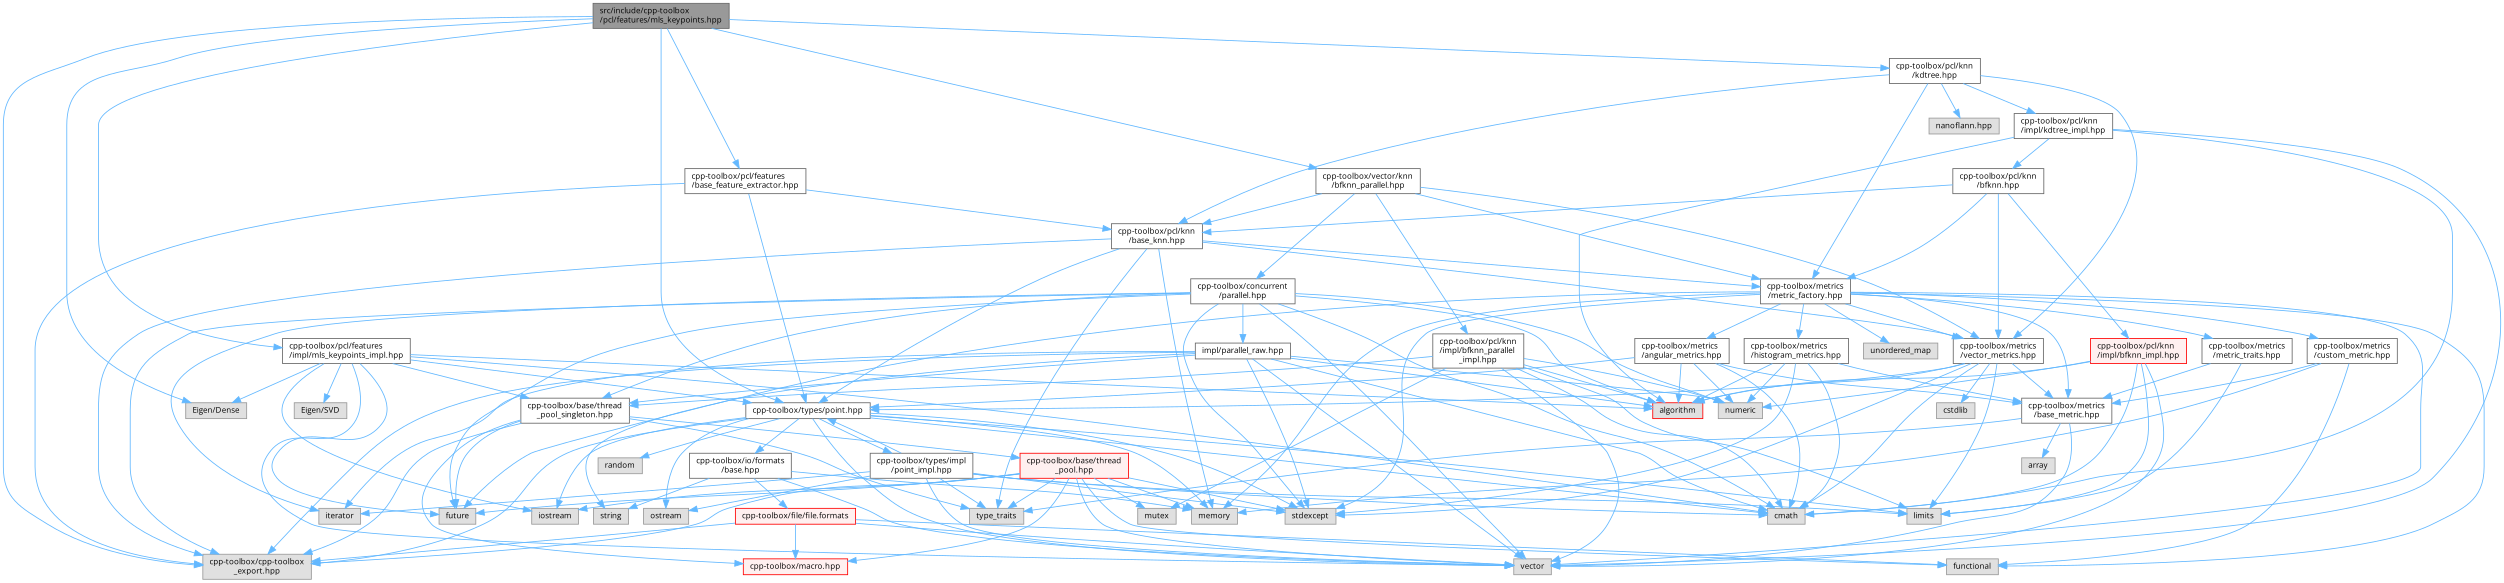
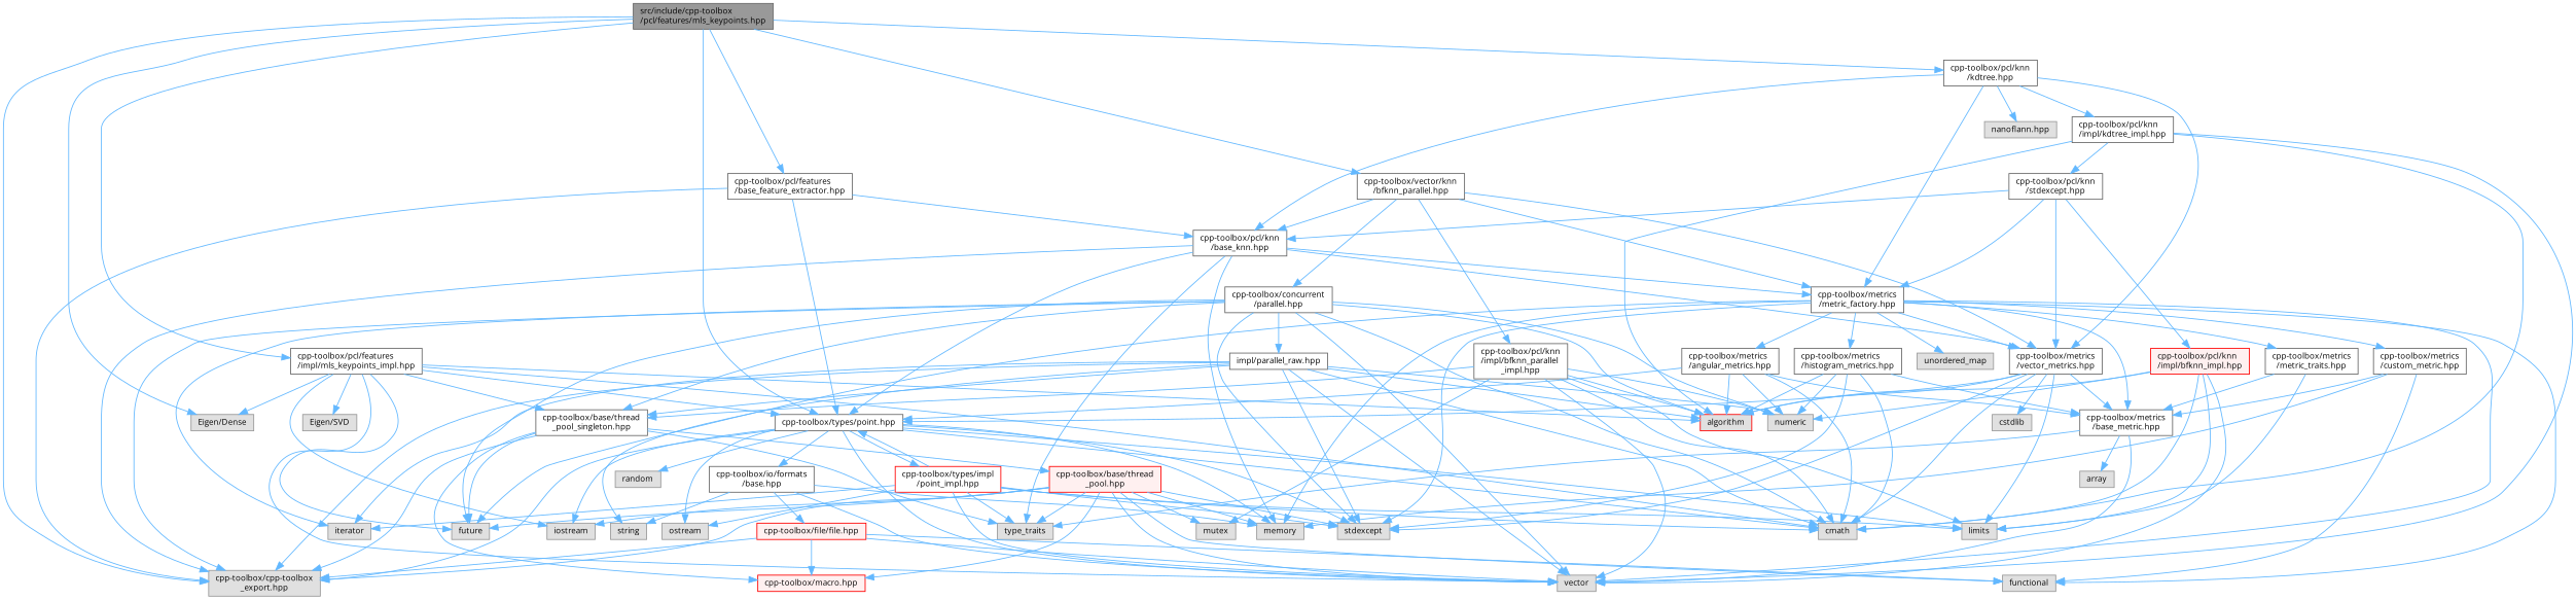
  digraph {
    fontname="Open Sans"
    node [color=grey60 fillcolor="#E0E0E0" fontname="Open Sans" fontsize=10 shape=box style=filled]
    edge [color=steelblue1 fontname="Open Sans" fontsize=10 labelfontname=Helvetica labelfontsize=10 style=solid]
    n1 [color=gray40 fillcolor=grey60 fontcolor=black height=0.2 label="src/include/cpp-toolbox\l/pcl/features/mls_keypoints.hpp" width=0.4]
    n2 [height=0.2 label="cpp-toolbox/cpp-toolbox\l_export.hpp" width=0.4]
    n3 [color=grey40 fillcolor=white height=0.2 label="cpp-toolbox/pcl/features\l/base_feature_extractor.hpp" width=0.4]
    n4 [color=grey40 fillcolor=white height=0.2 label="cpp-toolbox/types/point.hpp" width=0.4]
    n5 [color=grey40 fillcolor=white height=0.2 label="cpp-toolbox/pcl/knn\l/kdtree.hpp" width=0.4]
    n6 [color=grey40 fillcolor=white height=0.2 label="cpp-toolbox/vector/knn\l/bfknn_parallel.hpp" width=0.4]
    n7 [height=0.2 label="Eigen/Dense" width=0.4]
    n8 [color=grey40 fillcolor=white height=0.2 label="cpp-toolbox/pcl/features\l/impl/mls_keypoints_impl.hpp" width=0.4]
    n9 [color=grey40 fillcolor=white height=0.2 label="cpp-toolbox/pcl/knn\l/base_knn.hpp" width=0.4]
    n10 [height=0.2 label=memory width=0.4]
    n11 [height=0.2 label=cmath width=0.4]
    n12 [height=0.2 label=iostream width=0.4]
    n13 [height=0.2 label=limits width=0.4]
    n14 [height=0.2 label=ostream width=0.4]
    n15 [height=0.2 label=random width=0.4]
    n16 [height=0.2 label=stdexcept width=0.4]
    n17 [height=0.2 label=vector width=0.4]
    n18 [color=grey40 fillcolor=white height=0.2 label="cpp-toolbox/io/formats\l/base.hpp" width=0.4]
-   n19 [color=grey40 fillcolor=white height=0.2 label="cpp-toolbox/types/impl\l/point_impl.hpp" width=0.4]
+   n19 [color=red fillcolor=white height=0.2 label="cpp-toolbox/types/impl\l/point_impl.hpp" width=0.4]
    n20 [color=grey40 fillcolor=white height=0.2 label="cpp-toolbox/metrics\l/vector_metrics.hpp" width=0.4]
    n21 [color=grey40 fillcolor=white height=0.2 label="cpp-toolbox/metrics\l/metric_factory.hpp" width=0.4]
    n22 [height=0.2 label="nanoflann.hpp" width=0.4]
    n23 [color=grey40 fillcolor=white height=0.2 label="cpp-toolbox/pcl/knn\l/impl/kdtree_impl.hpp" width=0.4]
    n24 [color=grey40 fillcolor=white height=0.2 label="cpp-toolbox/concurrent\l/parallel.hpp" width=0.4]
    n25 [color=grey40 fillcolor=white height=0.2 label="cpp-toolbox/pcl/knn\l/impl/bfknn_parallel\l_impl.hpp" width=0.4]
    n26 [color=red height=0.2 label=algorithm width=0.4]
    n27 [height=0.2 label=future width=0.4]
    n28 [color=grey40 fillcolor=white height=0.2 label="cpp-toolbox/base/thread\l_pool_singleton.hpp" width=0.4]
    n29 [height=0.2 label="Eigen/SVD" width=0.4]
    n30 [height=0.2 label=type_traits width=0.4]
    n31 [height=0.2 label=cstdlib width=0.4]
    n32 [color=grey40 fillcolor=white height=0.2 label="cpp-toolbox/metrics\l/base_metric.hpp" width=0.4]
    n33 [height=0.2 label=string width=0.4]
    n34 [height=0.2 label=functional width=0.4]
    n35 [height=0.2 label=unordered_map width=0.4]
    n36 [color=grey40 fillcolor=white height=0.2 label="cpp-toolbox/metrics\l/metric_traits.hpp" width=0.4]
    n37 [color=grey40 fillcolor=white height=0.2 label="cpp-toolbox/metrics\l/histogram_metrics.hpp" width=0.4]
    n38 [color=grey40 fillcolor=white height=0.2 label="cpp-toolbox/metrics\l/angular_metrics.hpp" width=0.4]
    n39 [color=grey40 fillcolor=white height=0.2 label="cpp-toolbox/metrics\l/custom_metric.hpp" width=0.4]
-   n40 [color=red fillcolor="#FFF0F0" height=0.2 label="cpp-toolbox/file/file.formats" width=0.4]
+   n40 [color=red fillcolor="#FFF0F0" height=0.2 label="cpp-toolbox/file/file.hpp" width=0.4]
    n41 [height=0.2 label=iterator width=0.4]
    n42 [color=red fillcolor="#FFF0F0" height=0.2 label="cpp-toolbox/macro.hpp" width=0.4]
    n43 [height=0.2 label=array width=0.4]
    n44 [height=0.2 label=numeric width=0.4]
-   n45 [color=grey40 fillcolor=white height=0.2 label="cpp-toolbox/pcl/knn\l/bfknn.hpp" width=0.4]
+   n45 [color=grey40 fillcolor=white height=0.2 label="cpp-toolbox/pcl/knn\l/stdexcept.hpp" width=0.4]
    n46 [color=red fillcolor="#FFF0F0" height=0.2 label="cpp-toolbox/pcl/knn\l/impl/bfknn_impl.hpp" width=0.4]
    n47 [color=grey40 fillcolor=white height=0.2 label="impl/parallel_raw.hpp" width=0.4]
    n48 [height=0.2 label=mutex width=0.4]
    n49 [color=red fillcolor="#FFF0F0" height=0.2 label="cpp-toolbox/base/thread\l_pool.hpp" width=0.4]
    n1 -> n2
    n1 -> n3
    n1 -> n4
    n1 -> n5
    n1 -> n6
    n1 -> n7
    n1 -> n8
    n3 -> n2
    n3 -> n4
    n3 -> n9
    n4 -> n2
    n4 -> n10
    n4 -> n11
    n4 -> n12
    n4 -> n13
    n4 -> n14
    n4 -> n15
    n4 -> n16
    n4 -> n17
    n4 -> n18
    n4 -> n19
    n5 -> n9
    n5 -> n20
    n5 -> n21
    n5 -> n22
    n5 -> n23
    n6 -> n9
    n6 -> n20
    n6 -> n21
    n6 -> n24
    n6 -> n25
    n8 -> n4
    n8 -> n7
    n8 -> n11
    n8 -> n12
    n8 -> n17
    n8 -> n26
    n8 -> n27
    n8 -> n28
    n8 -> n29
    n9 -> n2
    n9 -> n4
    n9 -> n10
    n9 -> n20
    n9 -> n21
    n9 -> n30
    n18 -> n10
    n18 -> n17
    n18 -> n33
    n18 -> n40
    n19 -> n4
    n19 -> n11
    n19 -> n13
    n19 -> n14
    n19 -> n16
    n19 -> n17
    n19 -> n30
    n19 -> n41
    n20 -> n4
    n20 -> n11
    n20 -> n13
    n20 -> n16
    n20 -> n26
    n20 -> n31
    n20 -> n32
    n21 -> n10
    n21 -> n16
    n21 -> n17
    n21 -> n20
    n21 -> n32
    n21 -> n33
    n21 -> n34
    n21 -> n35
    n21 -> n36
    n21 -> n37
    n21 -> n38
    n21 -> n39
    n23 -> n11
    n23 -> n17
    n23 -> n26
    n23 -> n45
    n24 -> n2
    n24 -> n11
    n24 -> n16
    n24 -> n17
    n24 -> n26
    n24 -> n27
    n24 -> n28
    n24 -> n41
    n24 -> n44
    n24 -> n47
    n25 -> n11
    n25 -> n13
    n25 -> n17
    n25 -> n26
    n25 -> n28
    n25 -> n44
    n25 -> n48
    n28 -> n2
    n28 -> n27
    n28 -> n30
    n28 -> n42
    n28 -> n49
    n32 -> n17
    n32 -> n30
    n32 -> n43
    n36 -> n13
    n36 -> n32
    n37 -> n11
    n37 -> n16
    n37 -> n26
    n37 -> n32
    n37 -> n44
    n38 -> n4
    n38 -> n11
    n38 -> n26
    n38 -> n32
    n38 -> n44
    n39 -> n10
    n39 -> n32
    n39 -> n34
    n40 -> n2
    n40 -> n17
    n40 -> n34
    n40 -> n42
    n45 -> n9
    n45 -> n20
    n45 -> n21
    n45 -> n46
    n46 -> n11
    n46 -> n13
    n46 -> n17
    n46 -> n26
    n46 -> n44
    n47 -> n2
    n47 -> n11
    n47 -> n16
    n47 -> n17
    n47 -> n26
    n47 -> n27
    n47 -> n28
    n47 -> n41
    n47 -> n44
    n49 -> n2
    n49 -> n10
    n49 -> n12
    n49 -> n16
    n49 -> n17
    n49 -> n27
    n49 -> n30
    n49 -> n34
    n49 -> n42
    n49 -> n48
  }
